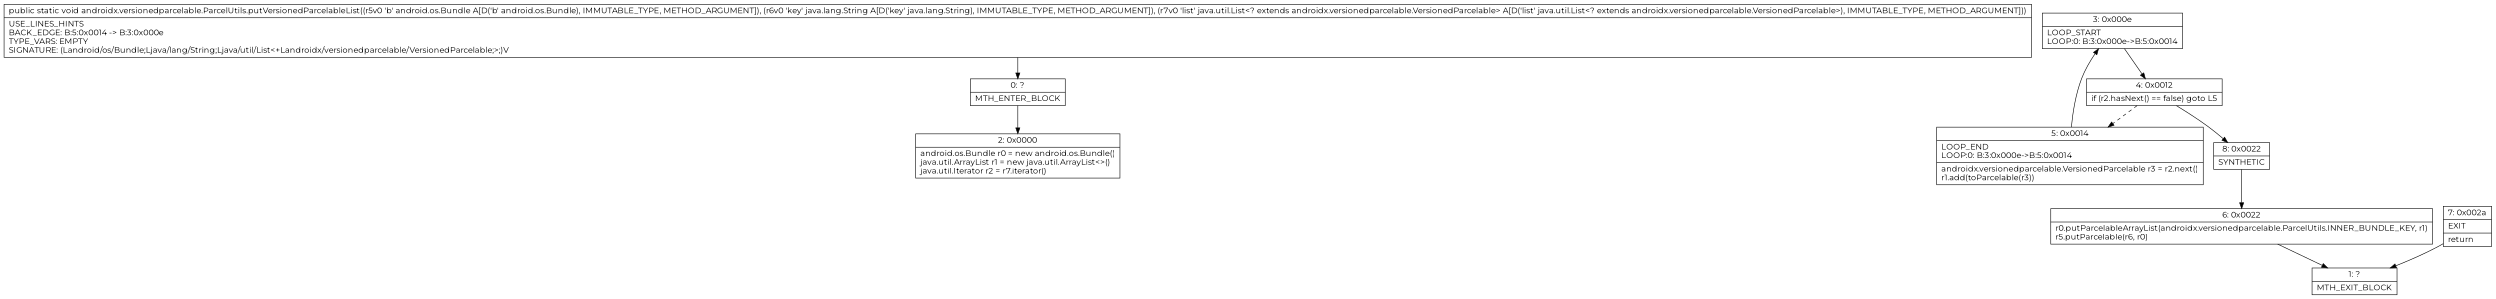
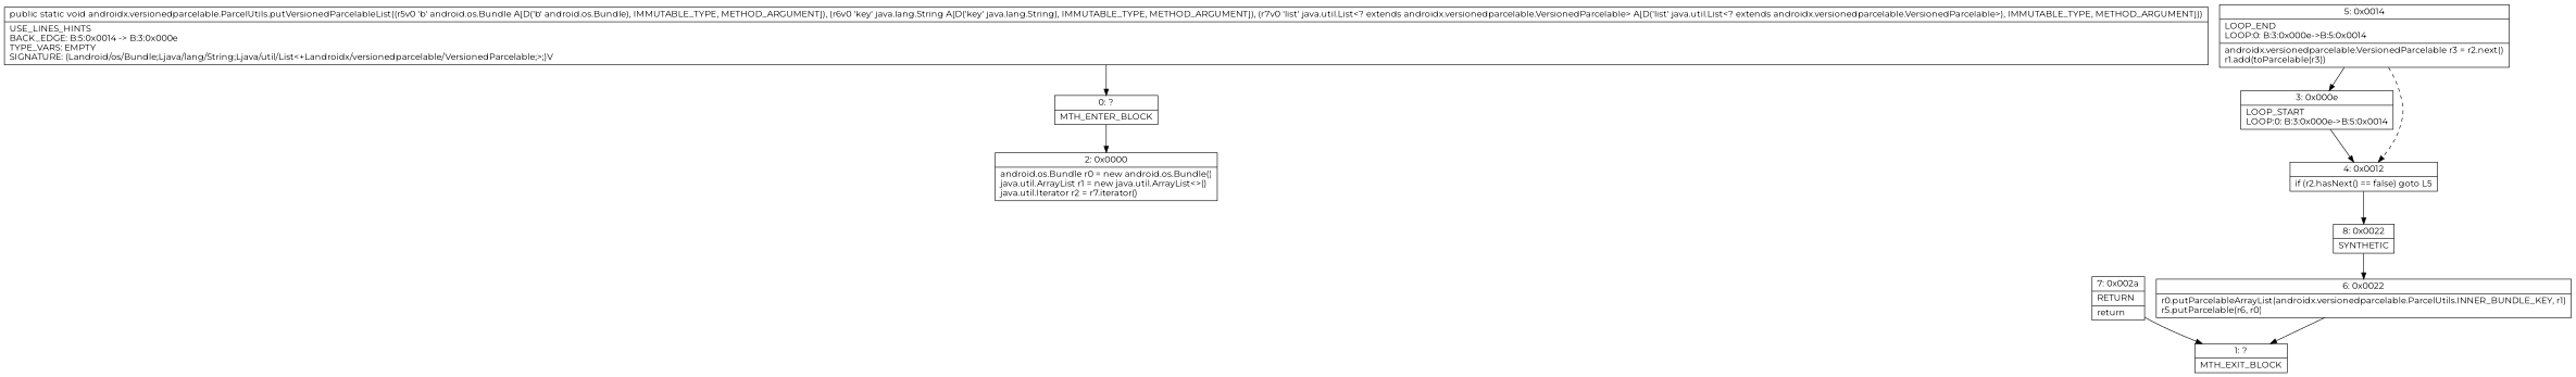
  digraph {
    fontname=Montserrat
    node [fontname=Montserrat shape=record]
    edge [fontname=Montserrat]
    n1 [label="{0\:\ ?|MTH_ENTER_BLOCK\l}"]
    n2 [label="{2\:\ 0x0000|android.os.Bundle r0 = new android.os.Bundle()\ljava.util.ArrayList r1 = new java.util.ArrayList\<\>()\ljava.util.Iterator r2 = r7.iterator()\l}"]
    n3 [label="{3\:\ 0x000e|LOOP_START\lLOOP:0: B:3:0x000e\-\>B:5:0x0014\l}"]
    n4 [label="{4\:\ 0x0012|if (r2.hasNext() == false) goto L5\l}"]
    n5 [label="{5\:\ 0x0014|LOOP_END\lLOOP:0: B:3:0x000e\-\>B:5:0x0014\l|androidx.versionedparcelable.VersionedParcelable r3 = r2.next()\lr1.add(toParcelable(r3))\l}"]
    n6 [label="{8\:\ 0x0022|SYNTHETIC\l}"]
    n7 [label="{6\:\ 0x0022|r0.putParcelableArrayList(androidx.versionedparcelable.ParcelUtils.INNER_BUNDLE_KEY, r1)\lr5.putParcelable(r6, r0)\l}"]
    n8 [label="{1\:\ ?|MTH_EXIT_BLOCK\l}"]
-   n9 [label="{7\:\ 0x002a|EXIT\l|return\l}"]
+   n9 [label="{7\:\ 0x002a|RETURN\l|return\l}"]
    n10 [label="{public static void androidx.versionedparcelable.ParcelUtils.putVersionedParcelableList((r5v0 'b' android.os.Bundle A[D('b' android.os.Bundle), IMMUTABLE_TYPE, METHOD_ARGUMENT]), (r6v0 'key' java.lang.String A[D('key' java.lang.String), IMMUTABLE_TYPE, METHOD_ARGUMENT]), (r7v0 'list' java.util.List\<? extends androidx.versionedparcelable.VersionedParcelable\> A[D('list' java.util.List\<? extends androidx.versionedparcelable.VersionedParcelable\>), IMMUTABLE_TYPE, METHOD_ARGUMENT]))  | USE_LINES_HINTS\lBACK_EDGE: B:5:0x0014 \-\> B:3:0x000e\lTYPE_VARS: EMPTY\lSIGNATURE: (Landroid\/os\/Bundle;Ljava\/lang\/String;Ljava\/util\/List\<+Landroidx\/versionedparcelable\/VersionedParcelable;\>;)V\l}"]
    n1 -> n2
    n3 -> n4
-   n4 -> n5 [style=dashed]
+   n5 -> n4 [style=dashed]
    n4 -> n6
    n5 -> n3
    n6 -> n7
    n7 -> n8
    n9 -> n8
    n10 -> n1
  }
